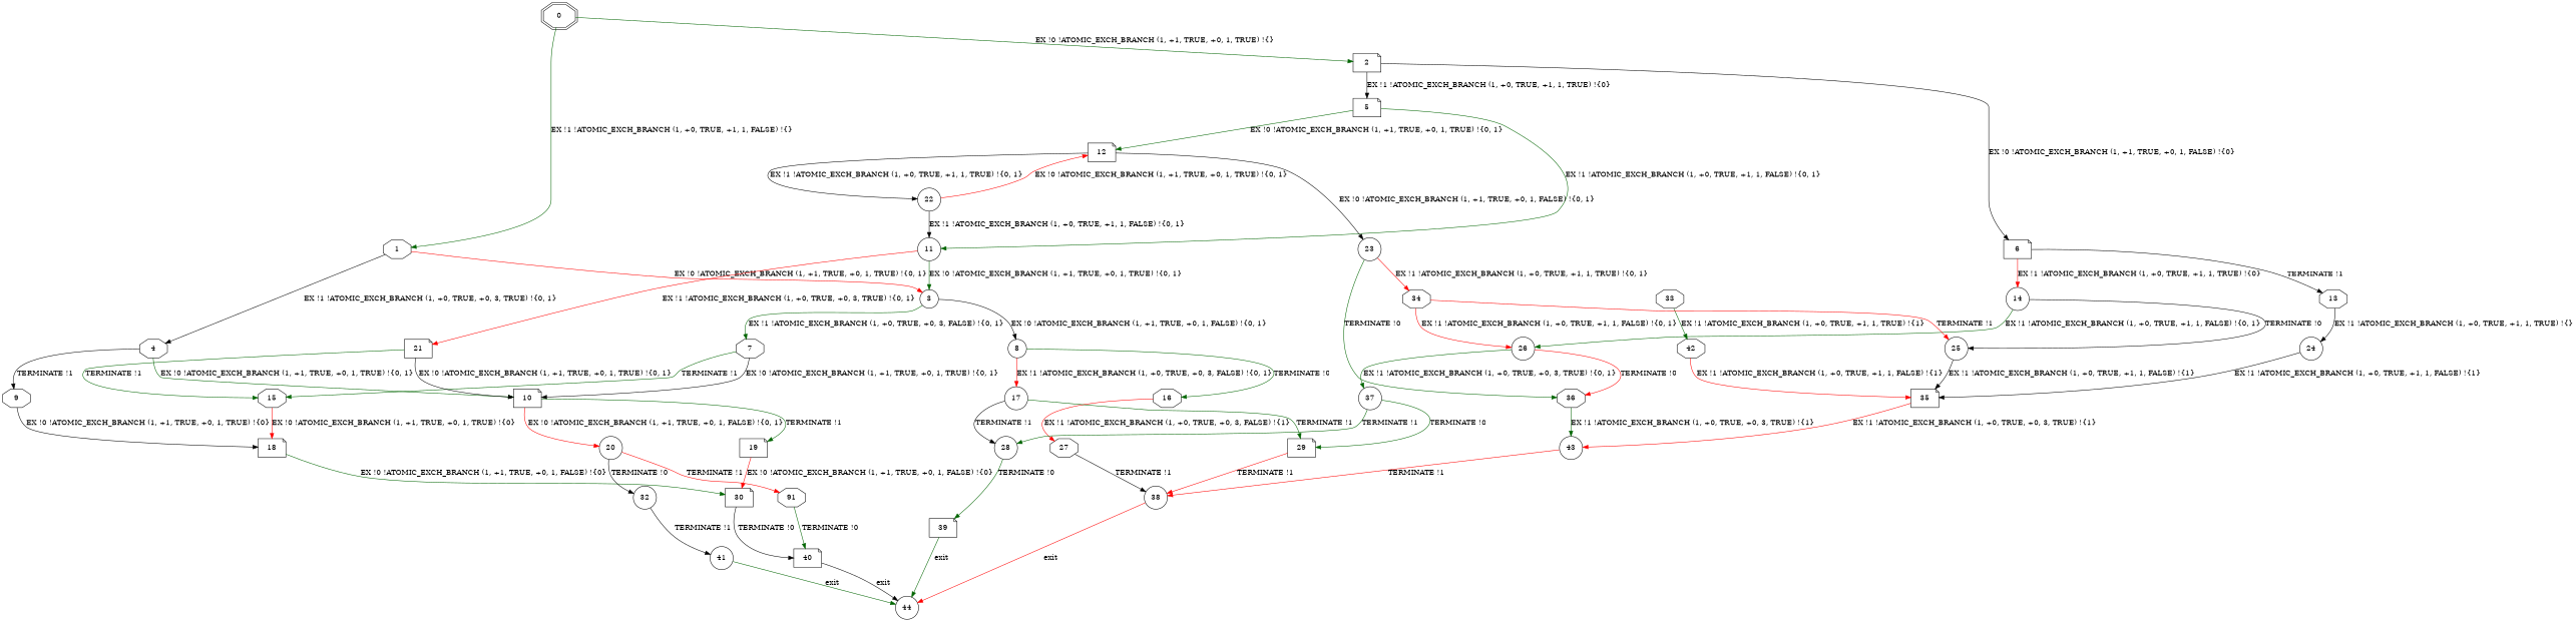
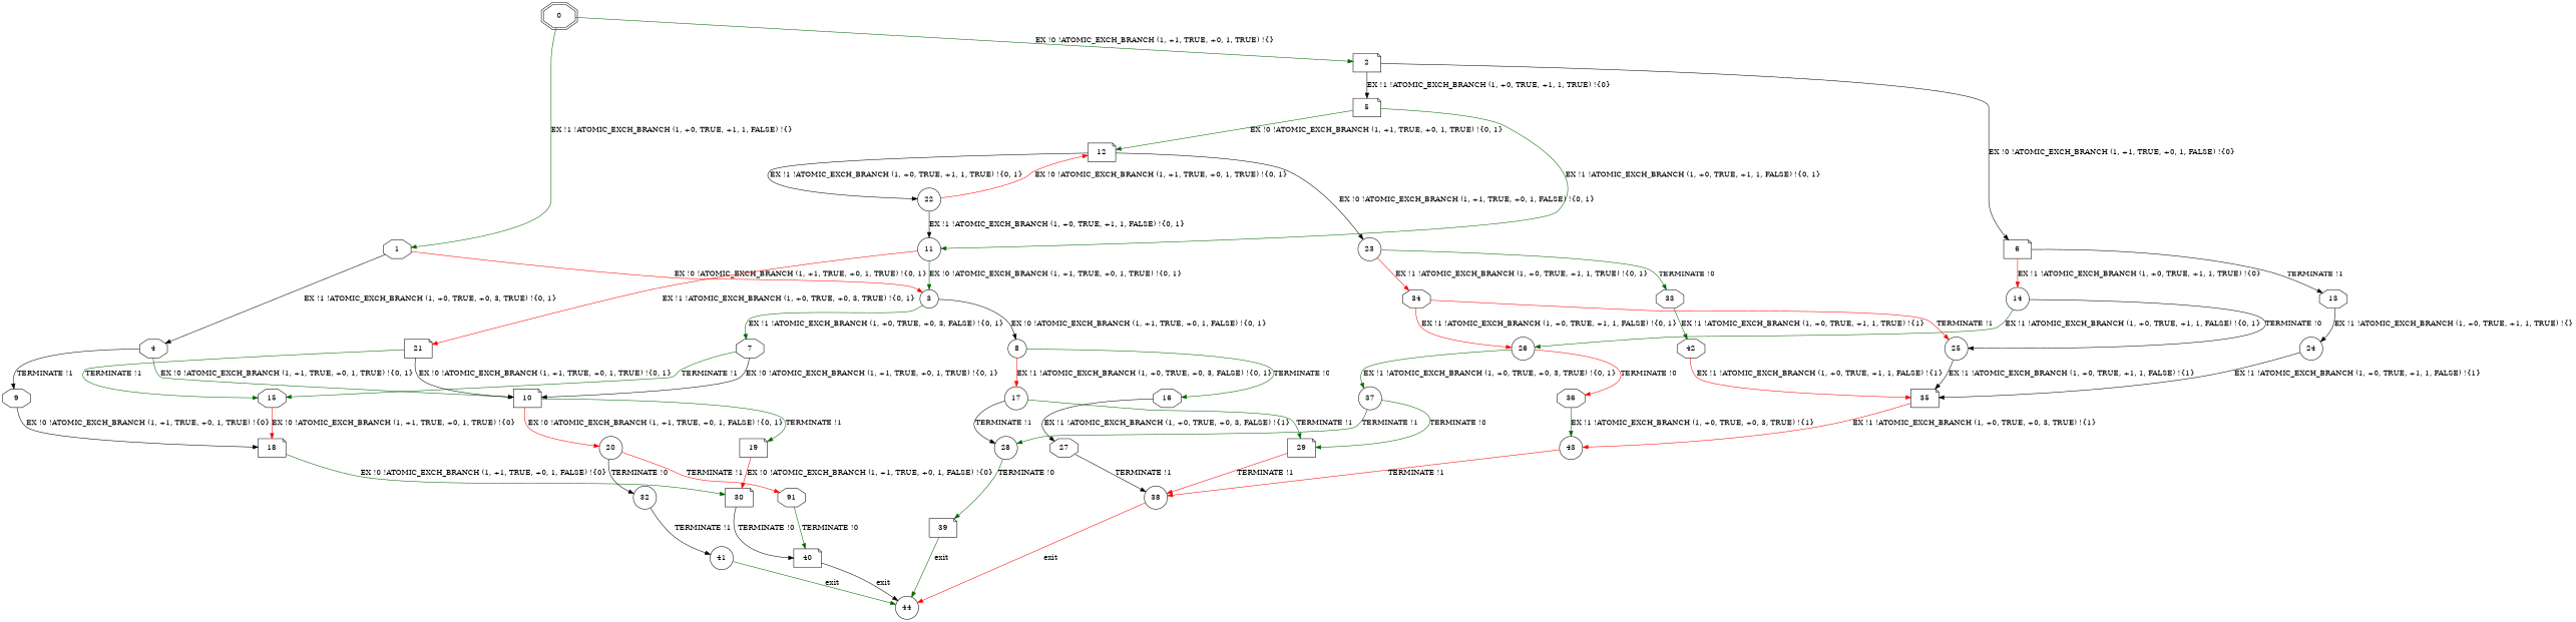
  digraph {
    node [shape=circle]
    edge [color=darkgreen]
    0 [peripheries=2 shape=octagon]
    1 [shape=octagon]
    2 [shape=note]
    3
    4 [shape=octagon]
    5 [shape=note]
    6 [shape=note]
    7 [shape=octagon]
    8
    9 [shape=octagon]
    10 [shape=note]
    11
    12 [shape=note]
    13 [shape=octagon]
    14
    15 [shape=octagon]
    16 [shape=octagon]
    17
    18 [shape=note]
    19 [shape=note]
    20
    21 [shape=note]
    22
    23
    24
    25
    26
    27 [shape=octagon]
    28
    29 [shape=note]
    30 [shape=note]
    n32 [label=91 shape=octagon]
    32
    33 [shape=octagon]
    34 [shape=octagon]
    35 [shape=note]
    36 [shape=octagon]
    37
    38
    39 [shape=note]
    40 [shape=note]
    41
    42 [shape=octagon]
    43
    44
    0 -> 1 [label="EX !1 !ATOMIC_EXCH_BRANCH (1, +0, TRUE, +1, 1, FALSE) !{}"]
    0 -> 2 [label="EX !0 !ATOMIC_EXCH_BRANCH (1, +1, TRUE, +0, 1, TRUE) !{}"]
    1 -> 3 [color=red label="EX !0 !ATOMIC_EXCH_BRANCH (1, +1, TRUE, +0, 1, TRUE) !{0, 1}"]
    1 -> 4 [color=black label="EX !1 !ATOMIC_EXCH_BRANCH (1, +0, TRUE, +0, 3, TRUE) !{0, 1}"]
    2 -> 5 [color=black label="EX !1 !ATOMIC_EXCH_BRANCH (1, +0, TRUE, +1, 1, TRUE) !{0}"]
    2 -> 6 [color=black label="EX !0 !ATOMIC_EXCH_BRANCH (1, +1, TRUE, +0, 1, FALSE) !{0}"]
    3 -> 7 [label="EX !1 !ATOMIC_EXCH_BRANCH (1, +0, TRUE, +0, 3, FALSE) !{0, 1}"]
    3 -> 8 [color=black label="EX !0 !ATOMIC_EXCH_BRANCH (1, +1, TRUE, +0, 1, FALSE) !{0, 1}"]
    4 -> 9 [color=black label="TERMINATE !1"]
    4 -> 10 [label="EX !0 !ATOMIC_EXCH_BRANCH (1, +1, TRUE, +0, 1, TRUE) !{0, 1}"]
    5 -> 11 [label="EX !1 !ATOMIC_EXCH_BRANCH (1, +0, TRUE, +1, 1, FALSE) !{0, 1}"]
    5 -> 12 [label="EX !0 !ATOMIC_EXCH_BRANCH (1, +1, TRUE, +0, 1, TRUE) !{0, 1}"]
    6 -> 13 [color=black label="TERMINATE !1"]
    6 -> 14 [color=red label="EX !1 !ATOMIC_EXCH_BRANCH (1, +0, TRUE, +1, 1, TRUE) !{0}"]
    7 -> 10 [color=black label="EX !0 !ATOMIC_EXCH_BRANCH (1, +1, TRUE, +0, 1, TRUE) !{0, 1}"]
    7 -> 15 [label="TERMINATE !1"]
    8 -> 16 [label="TERMINATE !0"]
    8 -> 17 [color=red label="EX !1 !ATOMIC_EXCH_BRANCH (1, +0, TRUE, +0, 3, FALSE) !{0, 1}"]
    9 -> 18 [color=black label="EX !0 !ATOMIC_EXCH_BRANCH (1, +1, TRUE, +0, 1, TRUE) !{0}"]
    10 -> 19 [label="TERMINATE !1"]
    10 -> 20 [color=red label="EX !0 !ATOMIC_EXCH_BRANCH (1, +1, TRUE, +0, 1, FALSE) !{0, 1}"]
    11 -> 3 [label="EX !0 !ATOMIC_EXCH_BRANCH (1, +1, TRUE, +0, 1, TRUE) !{0, 1}"]
    11 -> 21 [color=red label="EX !1 !ATOMIC_EXCH_BRANCH (1, +0, TRUE, +0, 3, TRUE) !{0, 1}"]
    12 -> 22 [color=black label="EX !1 !ATOMIC_EXCH_BRANCH (1, +0, TRUE, +1, 1, TRUE) !{0, 1}"]
    12 -> 23 [color=black label="EX !0 !ATOMIC_EXCH_BRANCH (1, +1, TRUE, +0, 1, FALSE) !{0, 1}"]
    13 -> 24 [color=black label="EX !1 !ATOMIC_EXCH_BRANCH (1, +0, TRUE, +1, 1, TRUE) !{}"]
    14 -> 25 [color=black label="TERMINATE !0"]
    14 -> 26 [label="EX !1 !ATOMIC_EXCH_BRANCH (1, +0, TRUE, +1, 1, FALSE) !{0, 1}"]
    15 -> 18 [color=red label="EX !0 !ATOMIC_EXCH_BRANCH (1, +1, TRUE, +0, 1, TRUE) !{0}"]
-   16 -> 27 [color=red label="EX !1 !ATOMIC_EXCH_BRANCH (1, +0, TRUE, +0, 3, FALSE) !{1}"]
+   16 -> 27 [color=black label="EX !1 !ATOMIC_EXCH_BRANCH (1, +0, TRUE, +0, 3, FALSE) !{1}"]
    17 -> 28 [color=black label="TERMINATE !1"]
    17 -> 29 [label="TERMINATE !1"]
    18 -> 30 [label="EX !0 !ATOMIC_EXCH_BRANCH (1, +1, TRUE, +0, 1, FALSE) !{0}"]
    19 -> 30 [color=red label="EX !0 !ATOMIC_EXCH_BRANCH (1, +1, TRUE, +0, 1, FALSE) !{0}"]
    20 -> n32 [color=red label="TERMINATE !1"]
    20 -> 32 [color=black label="TERMINATE !0"]
    21 -> 10 [color=black label="EX !0 !ATOMIC_EXCH_BRANCH (1, +1, TRUE, +0, 1, TRUE) !{0, 1}"]
    21 -> 15 [label="TERMINATE !1"]
    22 -> 11 [color=black label="EX !1 !ATOMIC_EXCH_BRANCH (1, +0, TRUE, +1, 1, FALSE) !{0, 1}"]
    22 -> 12 [color=red label="EX !0 !ATOMIC_EXCH_BRANCH (1, +1, TRUE, +0, 1, TRUE) !{0, 1}"]
-   23 -> 36 [label="TERMINATE !0"]
+   23 -> 33 [label="TERMINATE !0"]
    23 -> 34 [color=red label="EX !1 !ATOMIC_EXCH_BRANCH (1, +0, TRUE, +1, 1, TRUE) !{0, 1}"]
    24 -> 35 [color=black label="EX !1 !ATOMIC_EXCH_BRANCH (1, +0, TRUE, +1, 1, FALSE) !{1}"]
    25 -> 35 [color=black label="EX !1 !ATOMIC_EXCH_BRANCH (1, +0, TRUE, +1, 1, FALSE) !{1}"]
    26 -> 36 [color=red label="TERMINATE !0"]
    26 -> 37 [label="EX !1 !ATOMIC_EXCH_BRANCH (1, +0, TRUE, +0, 3, TRUE) !{0, 1}"]
    27 -> 38 [color=black label="TERMINATE !1"]
    28 -> 39 [label="TERMINATE !0"]
    29 -> 38 [color=red label="TERMINATE !1"]
    30 -> 40 [color=black label="TERMINATE !0"]
    n32 -> 40 [label="TERMINATE !0"]
    32 -> 41 [color=black label="TERMINATE !1"]
    33 -> 42 [label="EX !1 !ATOMIC_EXCH_BRANCH (1, +0, TRUE, +1, 1, TRUE) !{1}"]
    34 -> 25 [color=red label="TERMINATE !1"]
    34 -> 26 [color=red label="EX !1 !ATOMIC_EXCH_BRANCH (1, +0, TRUE, +1, 1, FALSE) !{0, 1}"]
    35 -> 43 [color=red label="EX !1 !ATOMIC_EXCH_BRANCH (1, +0, TRUE, +0, 3, TRUE) !{1}"]
    36 -> 43 [label="EX !1 !ATOMIC_EXCH_BRANCH (1, +0, TRUE, +0, 3, TRUE) !{1}"]
    37 -> 28 [label="TERMINATE !1"]
    37 -> 29 [label="TERMINATE !0"]
    38 -> 44 [color=red label=exit]
    39 -> 44 [label=exit]
    40 -> 44 [color=black label=exit]
    41 -> 44 [label=exit]
    42 -> 35 [color=red label="EX !1 !ATOMIC_EXCH_BRANCH (1, +0, TRUE, +1, 1, FALSE) !{1}"]
    43 -> 38 [color=red label="TERMINATE !1"]
  }
